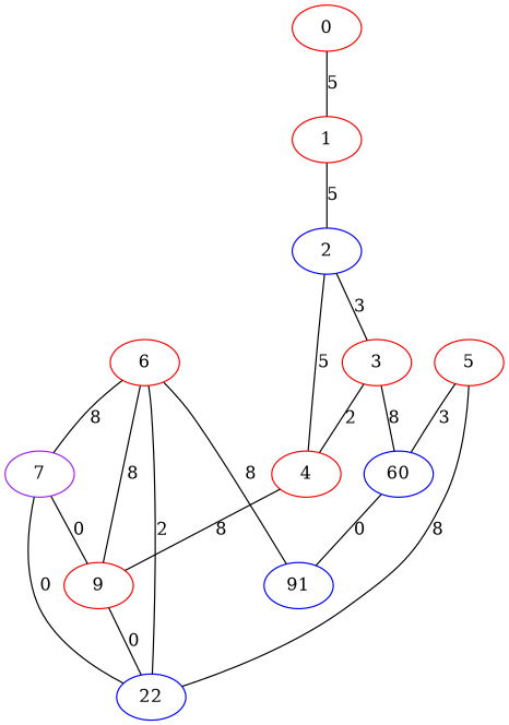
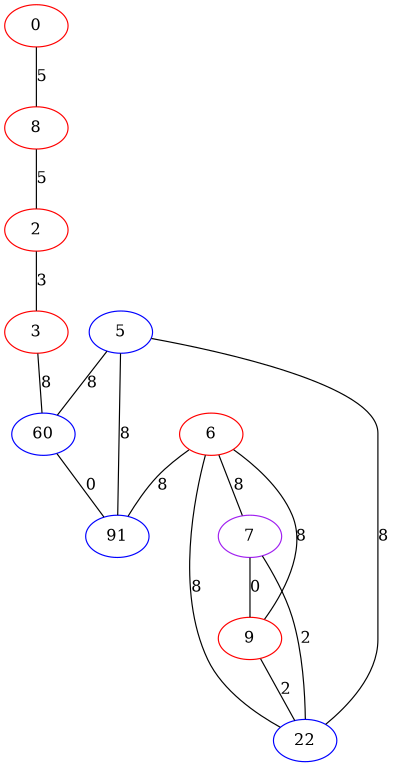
  graph {
    node [color=red weight=1]
    0
-   1
-   2 [color=blue]
+   1 [label=8]
+   2
    3
-   4
    n6 [color=blue label=60 weight=3]
    9 [weight=3]
    n8 [color=blue label=91 weight=3]
    n9 [color=blue label=22 weight=3]
-   5
+   5 [color=blue]
    6
    7 [color=purple weight=4]
    0 -- 1 [label=5]
    1 -- 2 [label=5]
    2 -- 3 [label=3]
-   2 -- 4 [label=5]
-   3 -- 4 [label=2]
    3 -- n6 [label=8]
-   4 -- 9 [label=8]
    n6 -- n8 [label=0]
-   9 -- n9 [label=0]
-   5 -- n6 [label=3]
+   9 -- n9 [label=2]
+   5 -- n6 [label=8]
+   5 -- n8 [label=8]
    5 -- n9 [label=8]
    6 -- 9 [label=8]
    6 -- n8 [label=8]
-   6 -- n9 [label=2]
+   6 -- n9 [label=8]
    6 -- 7 [label=8]
    7 -- 9 [label=0]
-   7 -- n9 [label=0]
+   7 -- n9 [label=2]
  }
